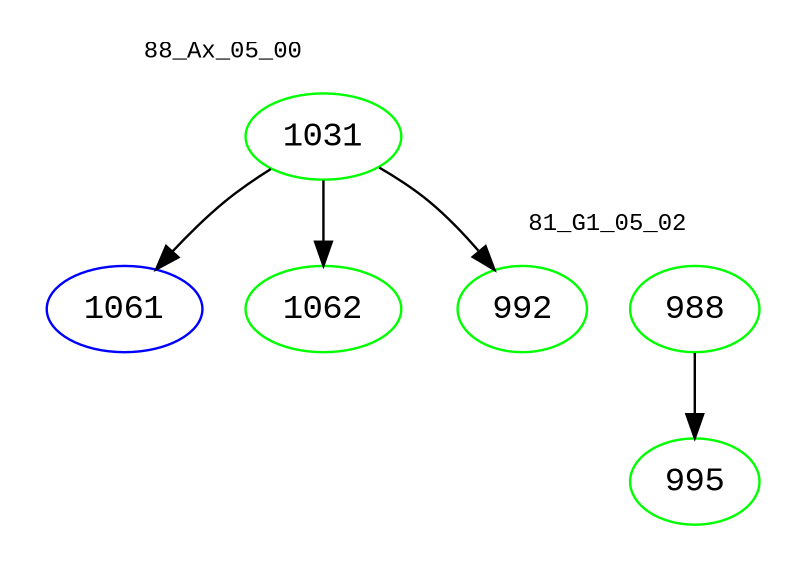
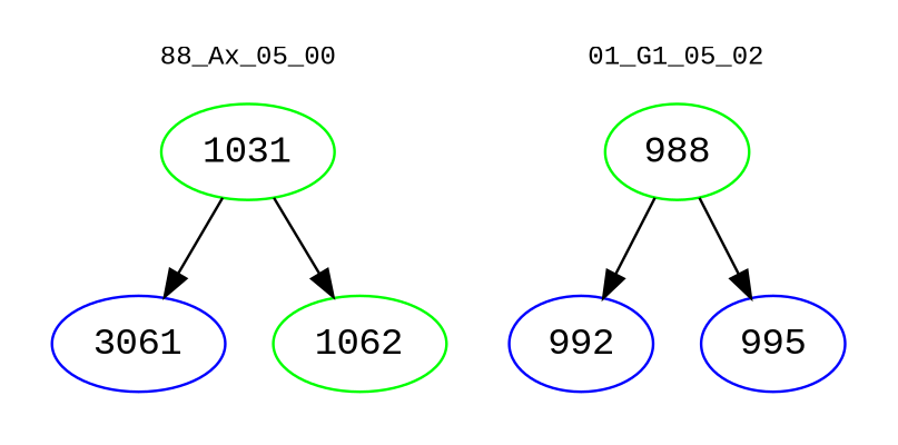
  digraph {
    fontname="Liberation Mono"
    node [color=green fontname="Liberation Mono"]
    edge [color=black fontname="Liberation Mono"]
    n1 [label=1031]
-   n2 [color=blue label=1061]
+   n2 [color=blue label=3061]
    n3 [label=1062]
    n4 [label=988]
-   n5 [label=992]
-   n6 [label=995]
+   n5 [color=blue label=992]
+   n6 [color=blue label=995]
    subgraph cluster_1 {
      color=white
      fontsize=10
      label="88_Ax_05_00"
      n1
      n2
      n3
    }
    subgraph cluster_2 {
      color=white
      fontsize=10
-     label="81_G1_05_02"
+     label="01_G1_05_02"
      n4
      n5
      n6
    }
    n1 -> n2
    n1 -> n3
-   n1 -> n5
+   n4 -> n5
    n4 -> n6
  }
